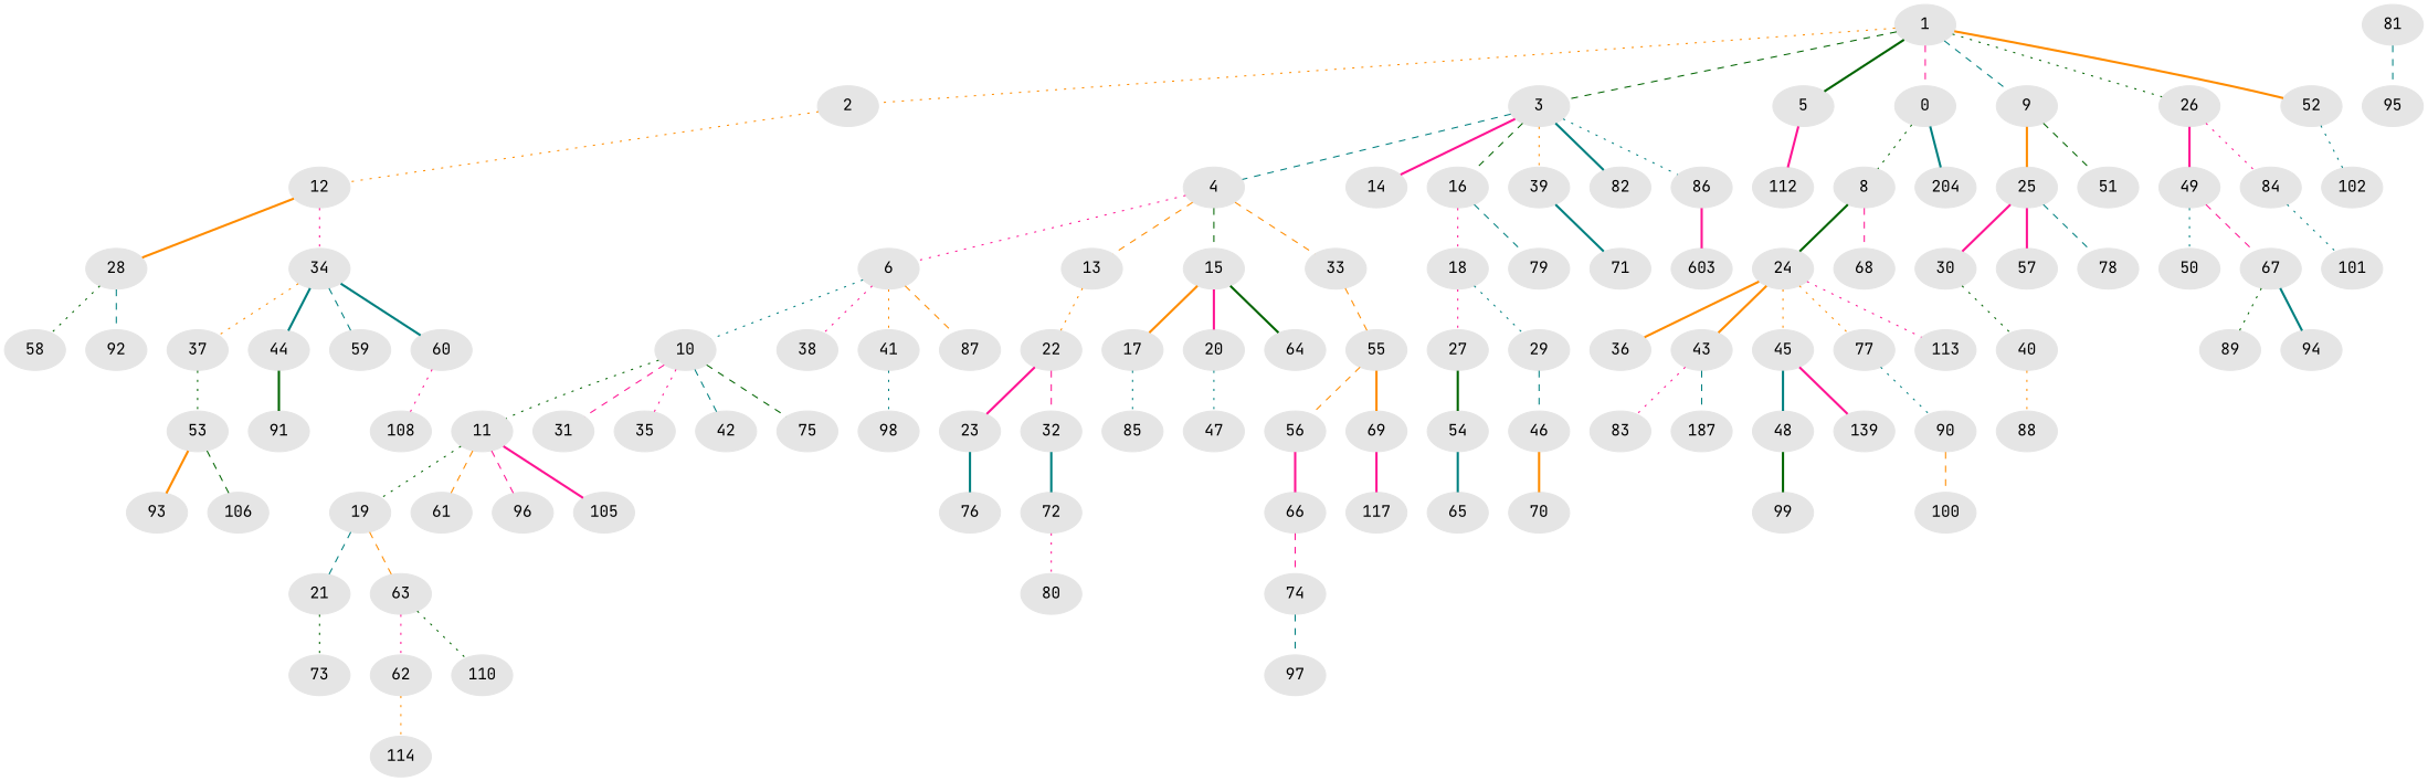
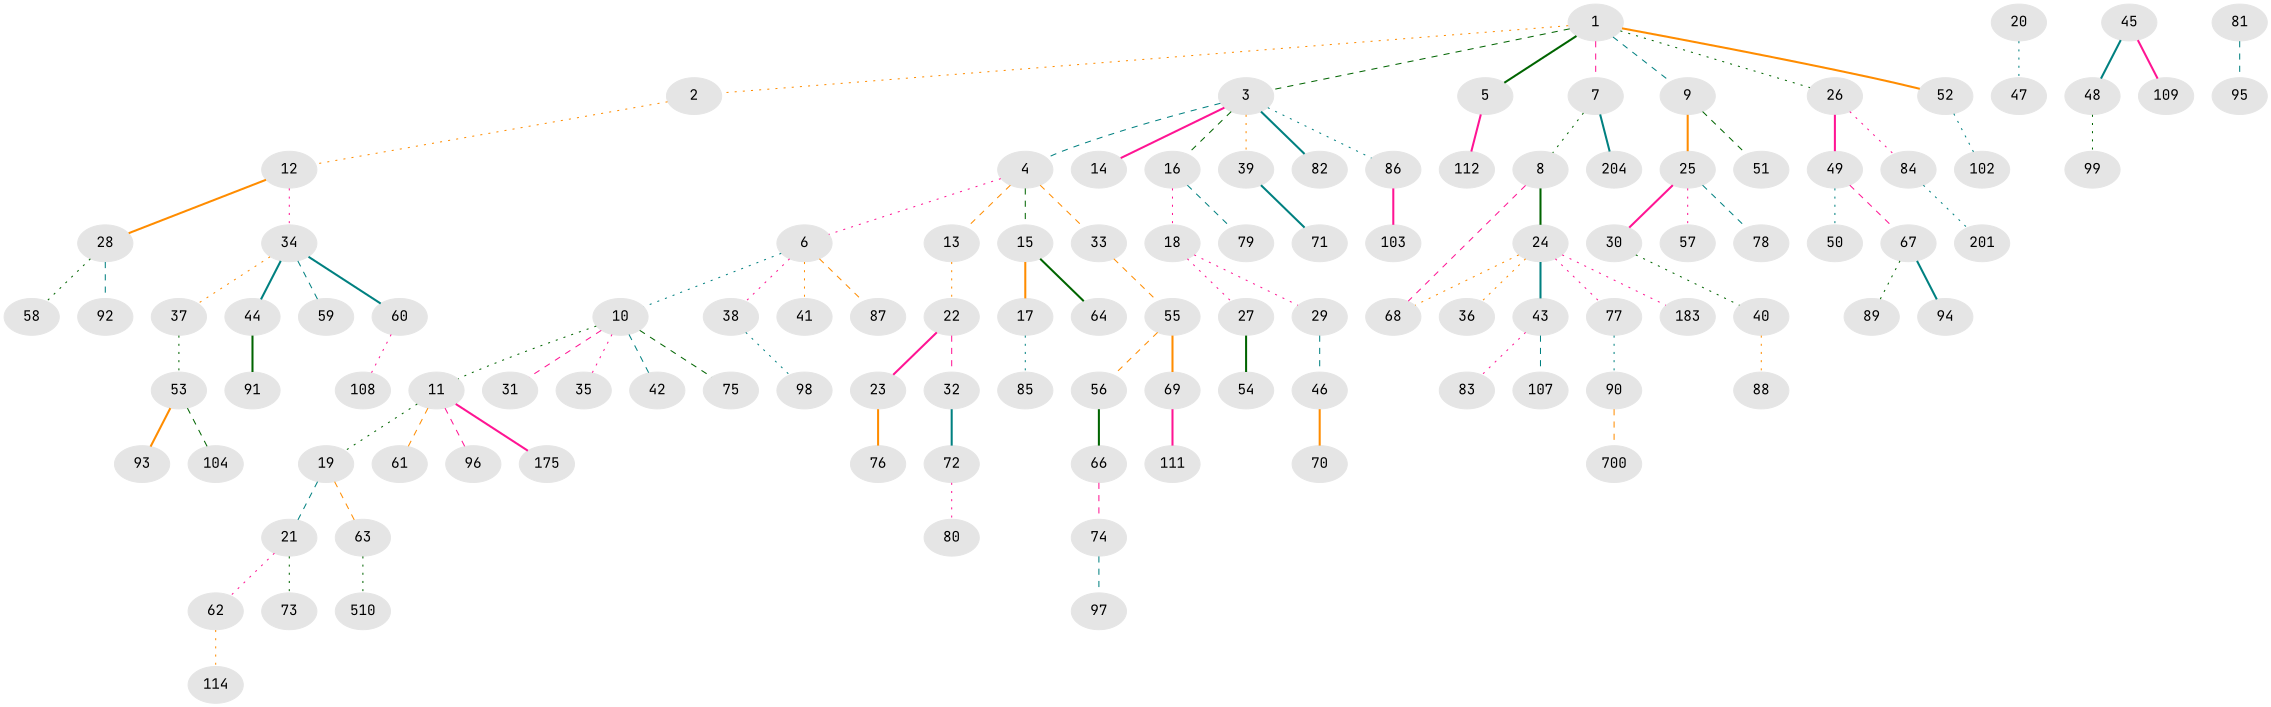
  graph {
    fontname="JetBrains Mono"
    node [color=gray90 fontname="JetBrains Mono" style=filled]
    edge [color=teal fontname="JetBrains Mono" style=dotted]
    1
    2
    3
    5
-   7 [label=0]
+   7
    9
    26
    52
    12
    4
    14
    16
    39
    82
    86
    112
    8
    n18 [label=204]
    25
    51
    49
    84
    102
    28
    34
    6
    13
    15
    33
    18
    79
    71
-   103 [label=603]
+   103
    10
    38
    41
    87
    22
    17
    20
    64
    55
    11
    31
    35
    42
    75
    98
    24
    68
    36
    43
    45
    77
-   113
+   113 [label=183]
    30
    57
    78
    19
    61
    96
-   105
+   105 [label=175]
    21
    63
    58
    92
    37
    44
    59
    60
    23
    32
    85
    47
    27
    29
    54
    46
    62
    73
-   110
+   110 [label=510]
    114
    76
    72
    83
-   107 [label=187]
+   107
    48
-   109 [label=139]
+   109
    90
    40
    50
    67
    81
    95
-   101
-   65
+   101 [label=201]
    70
    88
    80
    56
    69
    53
    91
    108
    93
-   106
+   106 [label=104]
    99
    89
    94
    66
-   111 [label=117]
+   111
    74
    97
-   100
+   100 [label=700]
    1 -- 2 [color=darkorange]
    1 -- 3 [color=darkgreen style=dashed]
    1 -- 5 [color=darkgreen style=bold]
    1 -- 7 [color=deeppink style=dashed]
    1 -- 9 [style=dashed]
    1 -- 26 [color=darkgreen]
    1 -- 52 [color=darkorange style=bold]
    2 -- 12 [color=darkorange]
    3 -- 4 [style=dashed]
    3 -- 14 [color=deeppink style=bold]
    3 -- 16 [color=darkgreen style=dashed]
    3 -- 39 [color=darkorange]
    3 -- 82 [style=bold]
    3 -- 86
    5 -- 112 [color=deeppink style=bold]
    7 -- 8 [color=darkgreen]
    7 -- n18 [style=bold]
    9 -- 25 [color=darkorange style=bold]
    9 -- 51 [color=darkgreen style=dashed]
    26 -- 49 [color=deeppink style=bold]
    26 -- 84 [color=deeppink]
    52 -- 102
    12 -- 28 [color=darkorange style=bold]
    12 -- 34 [color=deeppink]
    4 -- 6 [color=deeppink]
    4 -- 13 [color=darkorange style=dashed]
    4 -- 15 [color=darkgreen style=dashed]
    4 -- 33 [color=darkorange style=dashed]
    16 -- 18 [color=deeppink]
    16 -- 79 [style=dashed]
    39 -- 71 [style=bold]
    86 -- 103 [color=deeppink style=bold]
    8 -- 24 [color=darkgreen style=bold]
    8 -- 68 [color=deeppink style=dashed]
    25 -- 30 [color=deeppink style=bold]
-   25 -- 57 [color=deeppink style=bold]
+   25 -- 57 [color=deeppink]
    25 -- 78 [style=dashed]
    49 -- 50
    49 -- 67 [color=deeppink style=dashed]
    84 -- 101
    28 -- 58 [color=darkgreen]
    28 -- 92 [style=dashed]
    34 -- 37 [color=darkorange]
    34 -- 44 [style=bold]
    34 -- 59 [style=dashed]
    34 -- 60 [style=bold]
    6 -- 10
    6 -- 38 [color=deeppink]
    6 -- 41 [color=darkorange]
    6 -- 87 [color=darkorange style=dashed]
    13 -- 22 [color=darkorange]
    15 -- 17 [color=darkorange style=bold]
-   15 -- 20 [color=deeppink style=bold]
    15 -- 64 [color=darkgreen style=bold]
    33 -- 55 [color=darkorange style=dashed]
    18 -- 27 [color=deeppink]
-   18 -- 29
+   18 -- 29 [color=deeppink]
    10 -- 11 [color=darkgreen]
    10 -- 31 [color=deeppink style=dashed]
    10 -- 35 [color=deeppink]
    10 -- 42 [style=dashed]
    10 -- 75 [color=darkgreen style=dashed]
-   41 -- 98
+   38 -- 98
    22 -- 23 [color=deeppink style=bold]
    22 -- 32 [color=deeppink style=dashed]
    17 -- 85
    20 -- 47
    55 -- 56 [color=darkorange style=dashed]
    55 -- 69 [color=darkorange style=bold]
    11 -- 19 [color=darkgreen]
    11 -- 61 [color=darkorange style=dashed]
    11 -- 96 [color=deeppink style=dashed]
    11 -- 105 [color=deeppink style=bold]
-   24 -- 36 [color=darkorange style=bold]
-   24 -- 43 [color=darkorange style=bold]
-   24 -- 45 [color=darkorange]
-   24 -- 77 [color=darkorange]
+   24 -- 36 [color=darkorange]
+   24 -- 43 [style=bold]
+   24 -- 68 [color=darkorange]
+   24 -- 77 [color=deeppink]
    24 -- 113 [color=deeppink]
    43 -- 83 [color=deeppink]
    43 -- 107 [style=dashed]
    45 -- 48 [style=bold]
    45 -- 109 [color=deeppink style=bold]
    77 -- 90
    30 -- 40 [color=darkgreen]
    19 -- 21 [style=dashed]
    19 -- 63 [color=darkorange style=dashed]
-   63 -- 62 [color=deeppink]
+   21 -- 62 [color=deeppink]
    21 -- 73 [color=darkgreen]
    63 -- 110 [color=darkgreen]
    37 -- 53 [color=darkgreen]
    44 -- 91 [color=darkgreen style=bold]
    60 -- 108 [color=deeppink]
-   23 -- 76 [style=bold]
+   23 -- 76 [color=darkorange style=bold]
    32 -- 72 [style=bold]
    27 -- 54 [color=darkgreen style=bold]
    29 -- 46 [style=dashed]
-   54 -- 65 [style=bold]
    46 -- 70 [color=darkorange style=bold]
    62 -- 114 [color=darkorange]
    72 -- 80 [color=deeppink]
-   48 -- 99 [color=darkgreen style=bold]
+   48 -- 99 [color=darkgreen]
    90 -- 100 [color=darkorange style=dashed]
    40 -- 88 [color=darkorange]
    67 -- 89 [color=darkgreen]
    67 -- 94 [style=bold]
    81 -- 95 [style=dashed]
-   56 -- 66 [color=deeppink style=bold]
+   56 -- 66 [color=darkgreen style=bold]
    69 -- 111 [color=deeppink style=bold]
    53 -- 93 [color=darkorange style=bold]
    53 -- 106 [color=darkgreen style=dashed]
    66 -- 74 [color=deeppink style=dashed]
    74 -- 97 [style=dashed]
  }
